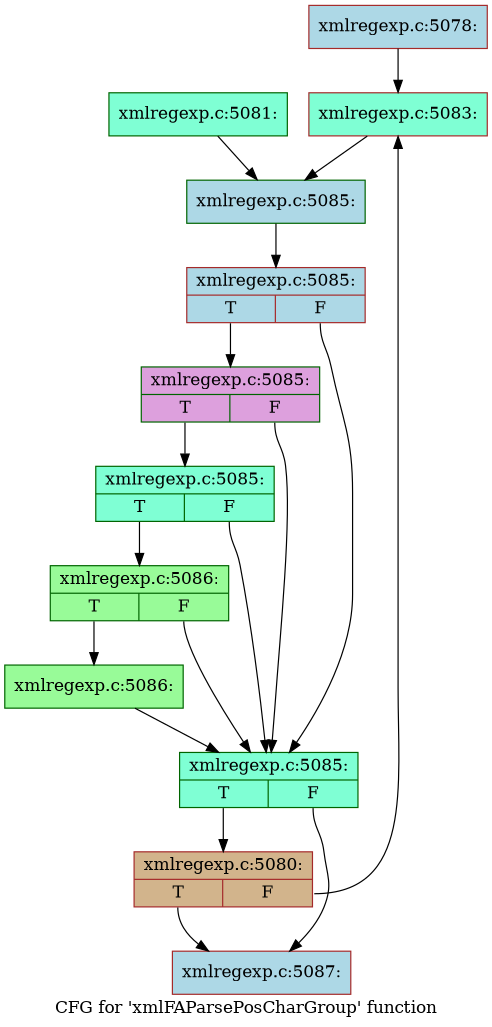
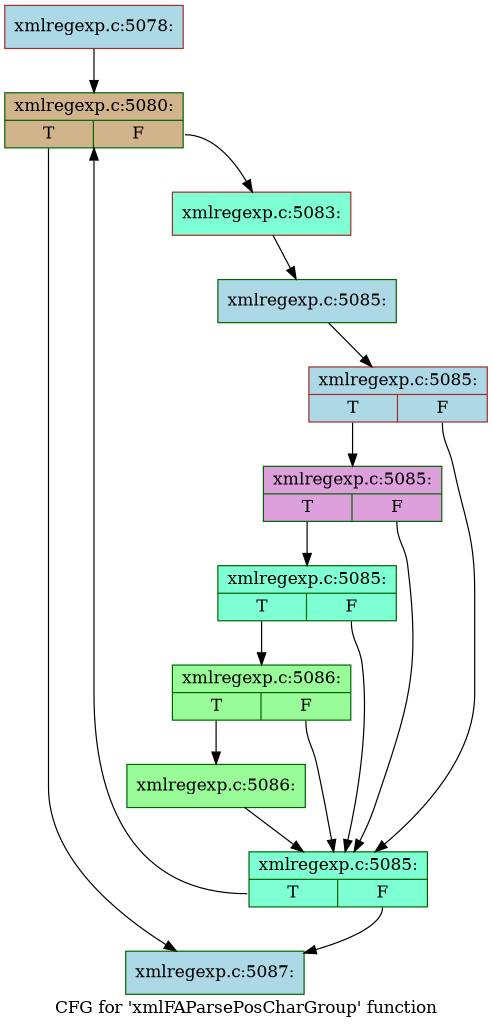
  digraph {
    label="CFG for 'xmlFAParsePosCharGroup' function"
    node [color=darkgreen fillcolor=lightblue shape=record style=filled]
    edge [tailport=s0]
    n1 [color=brown label="{xmlregexp.c:5078:}"]
-   n2 [color=brown fillcolor=tan label="{xmlregexp.c:5080:|{<s0>T|<s1>F}}"]
+   n2 [fillcolor=tan label="{xmlregexp.c:5080:|{<s0>T|<s1>F}}"]
    n3 [color=brown fillcolor=aquamarine label="{xmlregexp.c:5083:}"]
-   n4 [color=brown label="{xmlregexp.c:5087:}"]
-   n5 [fillcolor=aquamarine label="{xmlregexp.c:5081:}"]
+   n4 [label="{xmlregexp.c:5087:}"]
    n6 [label="{xmlregexp.c:5085:}"]
    n7 [color=brown label="{xmlregexp.c:5085:|{<s0>T|<s1>F}}"]
    n8 [fillcolor=plum label="{xmlregexp.c:5085:|{<s0>T|<s1>F}}"]
    n9 [fillcolor=aquamarine label="{xmlregexp.c:5085:|{<s0>T|<s1>F}}"]
    n10 [fillcolor=aquamarine label="{xmlregexp.c:5085:|{<s0>T|<s1>F}}"]
    n11 [fillcolor=palegreen label="{xmlregexp.c:5086:|{<s0>T|<s1>F}}"]
    n12 [fillcolor=palegreen label="{xmlregexp.c:5086:}"]
-   n1 -> n3
+   n1 -> n2
    n2 -> n3 [tailport=s1]
    n2 -> n4
    n3 -> n6
-   n5 -> n6
    n6 -> n7
    n7 -> n8
    n7 -> n9 [tailport=s1]
    n8 -> n9 [tailport=s1]
    n8 -> n10
    n9 -> n2
    n9 -> n4 [tailport=s1]
    n10 -> n9 [tailport=s1]
    n10 -> n11
    n11 -> n9 [tailport=s1]
    n11 -> n12
    n12 -> n9
  }
